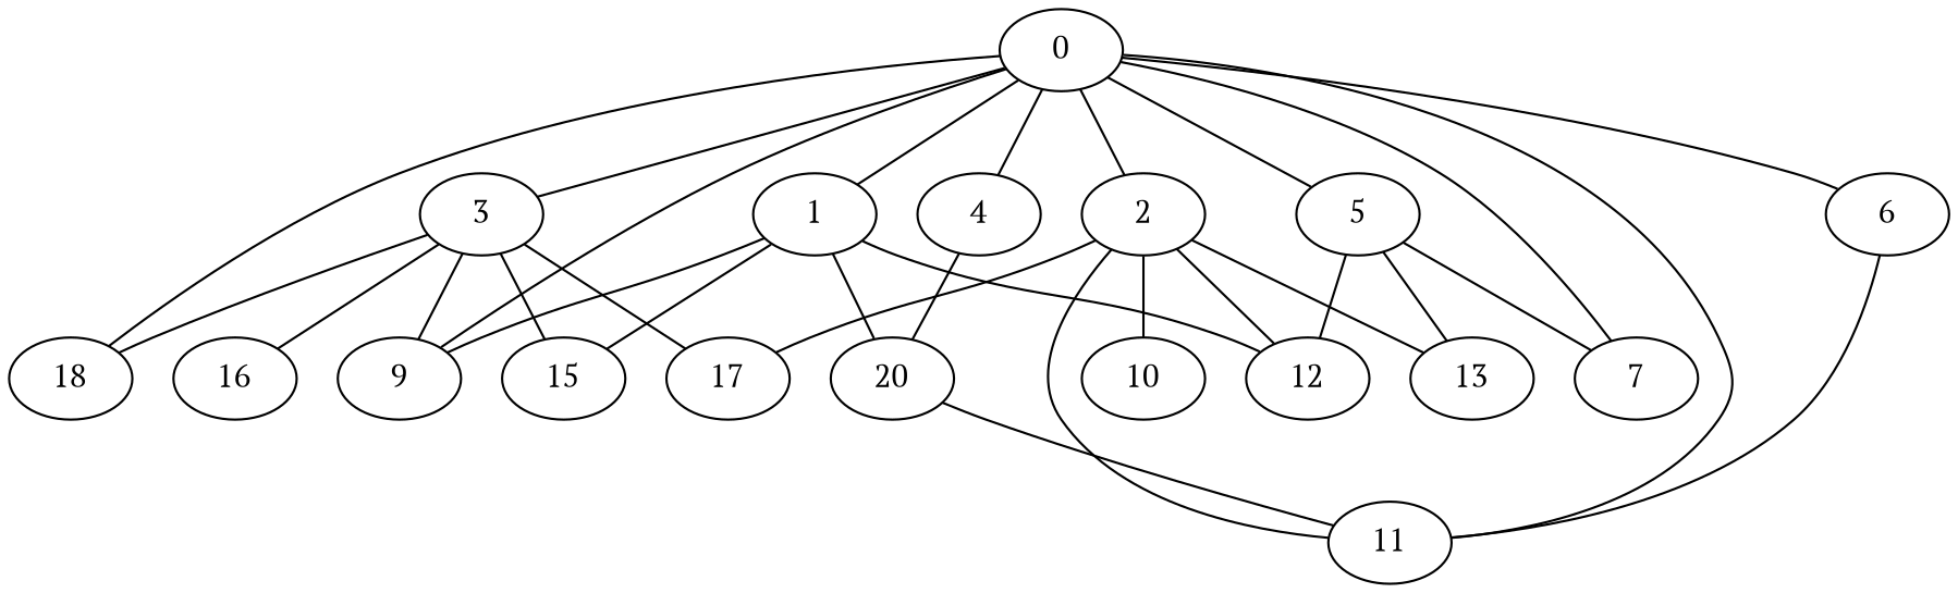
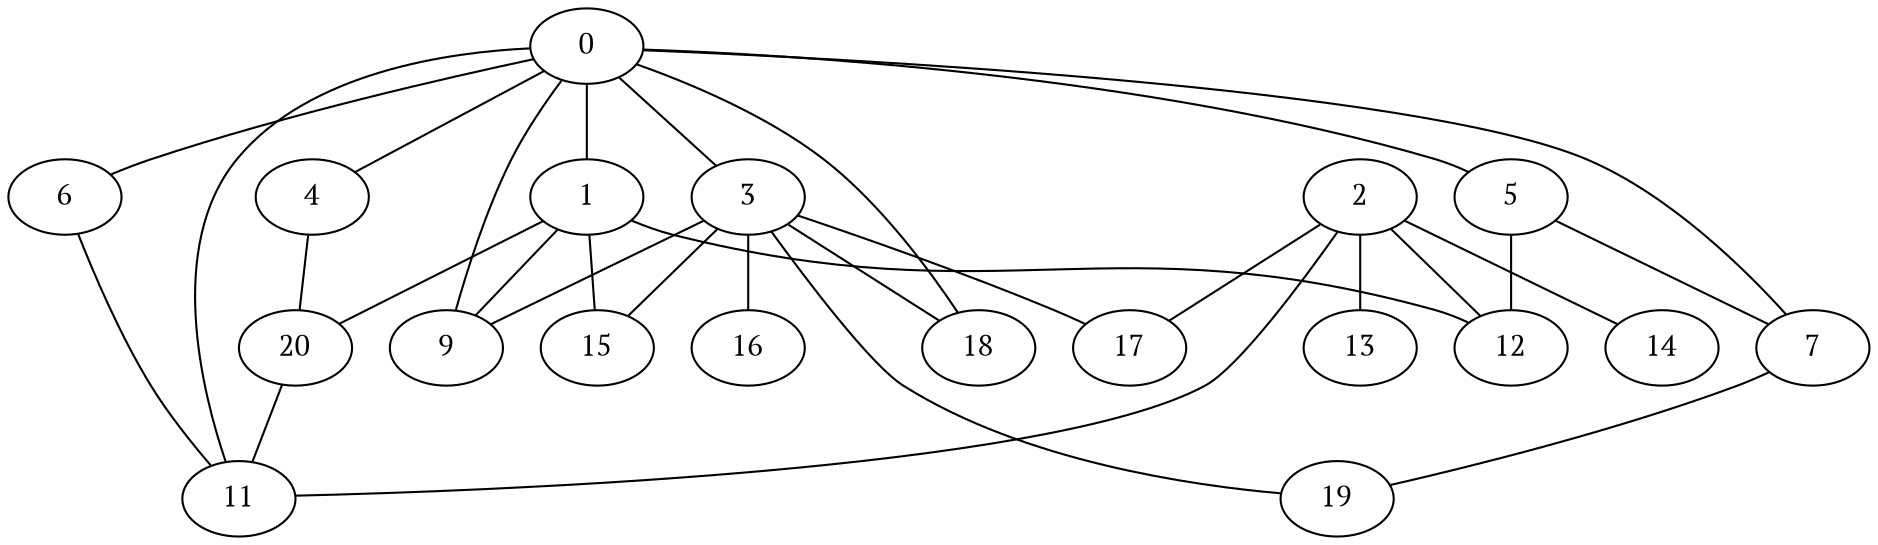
  graph {
    fontname="PT Serif"
    node [fontname="PT Serif"]
    edge [fontname="PT Serif"]
    0
    1
    2
    3
    4
    5
    6
    7
    9
    18
    11
    n12 [label=20]
    12
    15
    13
-   14 [label=10]
+   14
    17
    16
+   19
    0 -- 1
-   0 -- 2
    0 -- 3
    0 -- 4
    0 -- 5
    0 -- 6
    0 -- 7
    0 -- 9
    0 -- 18
    0 -- 11
    1 -- 9
    1 -- n12
    1 -- 12
    1 -- 15
    2 -- 11
    2 -- 12
    2 -- 13
    2 -- 14
    2 -- 17
    3 -- 9
    3 -- 18
    3 -- 15
    3 -- 17
    3 -- 16
+   3 -- 19
    4 -- n12
    5 -- 7
    5 -- 12
-   5 -- 13
    6 -- 11
+   7 -- 19
    n12 -- 11
  }
